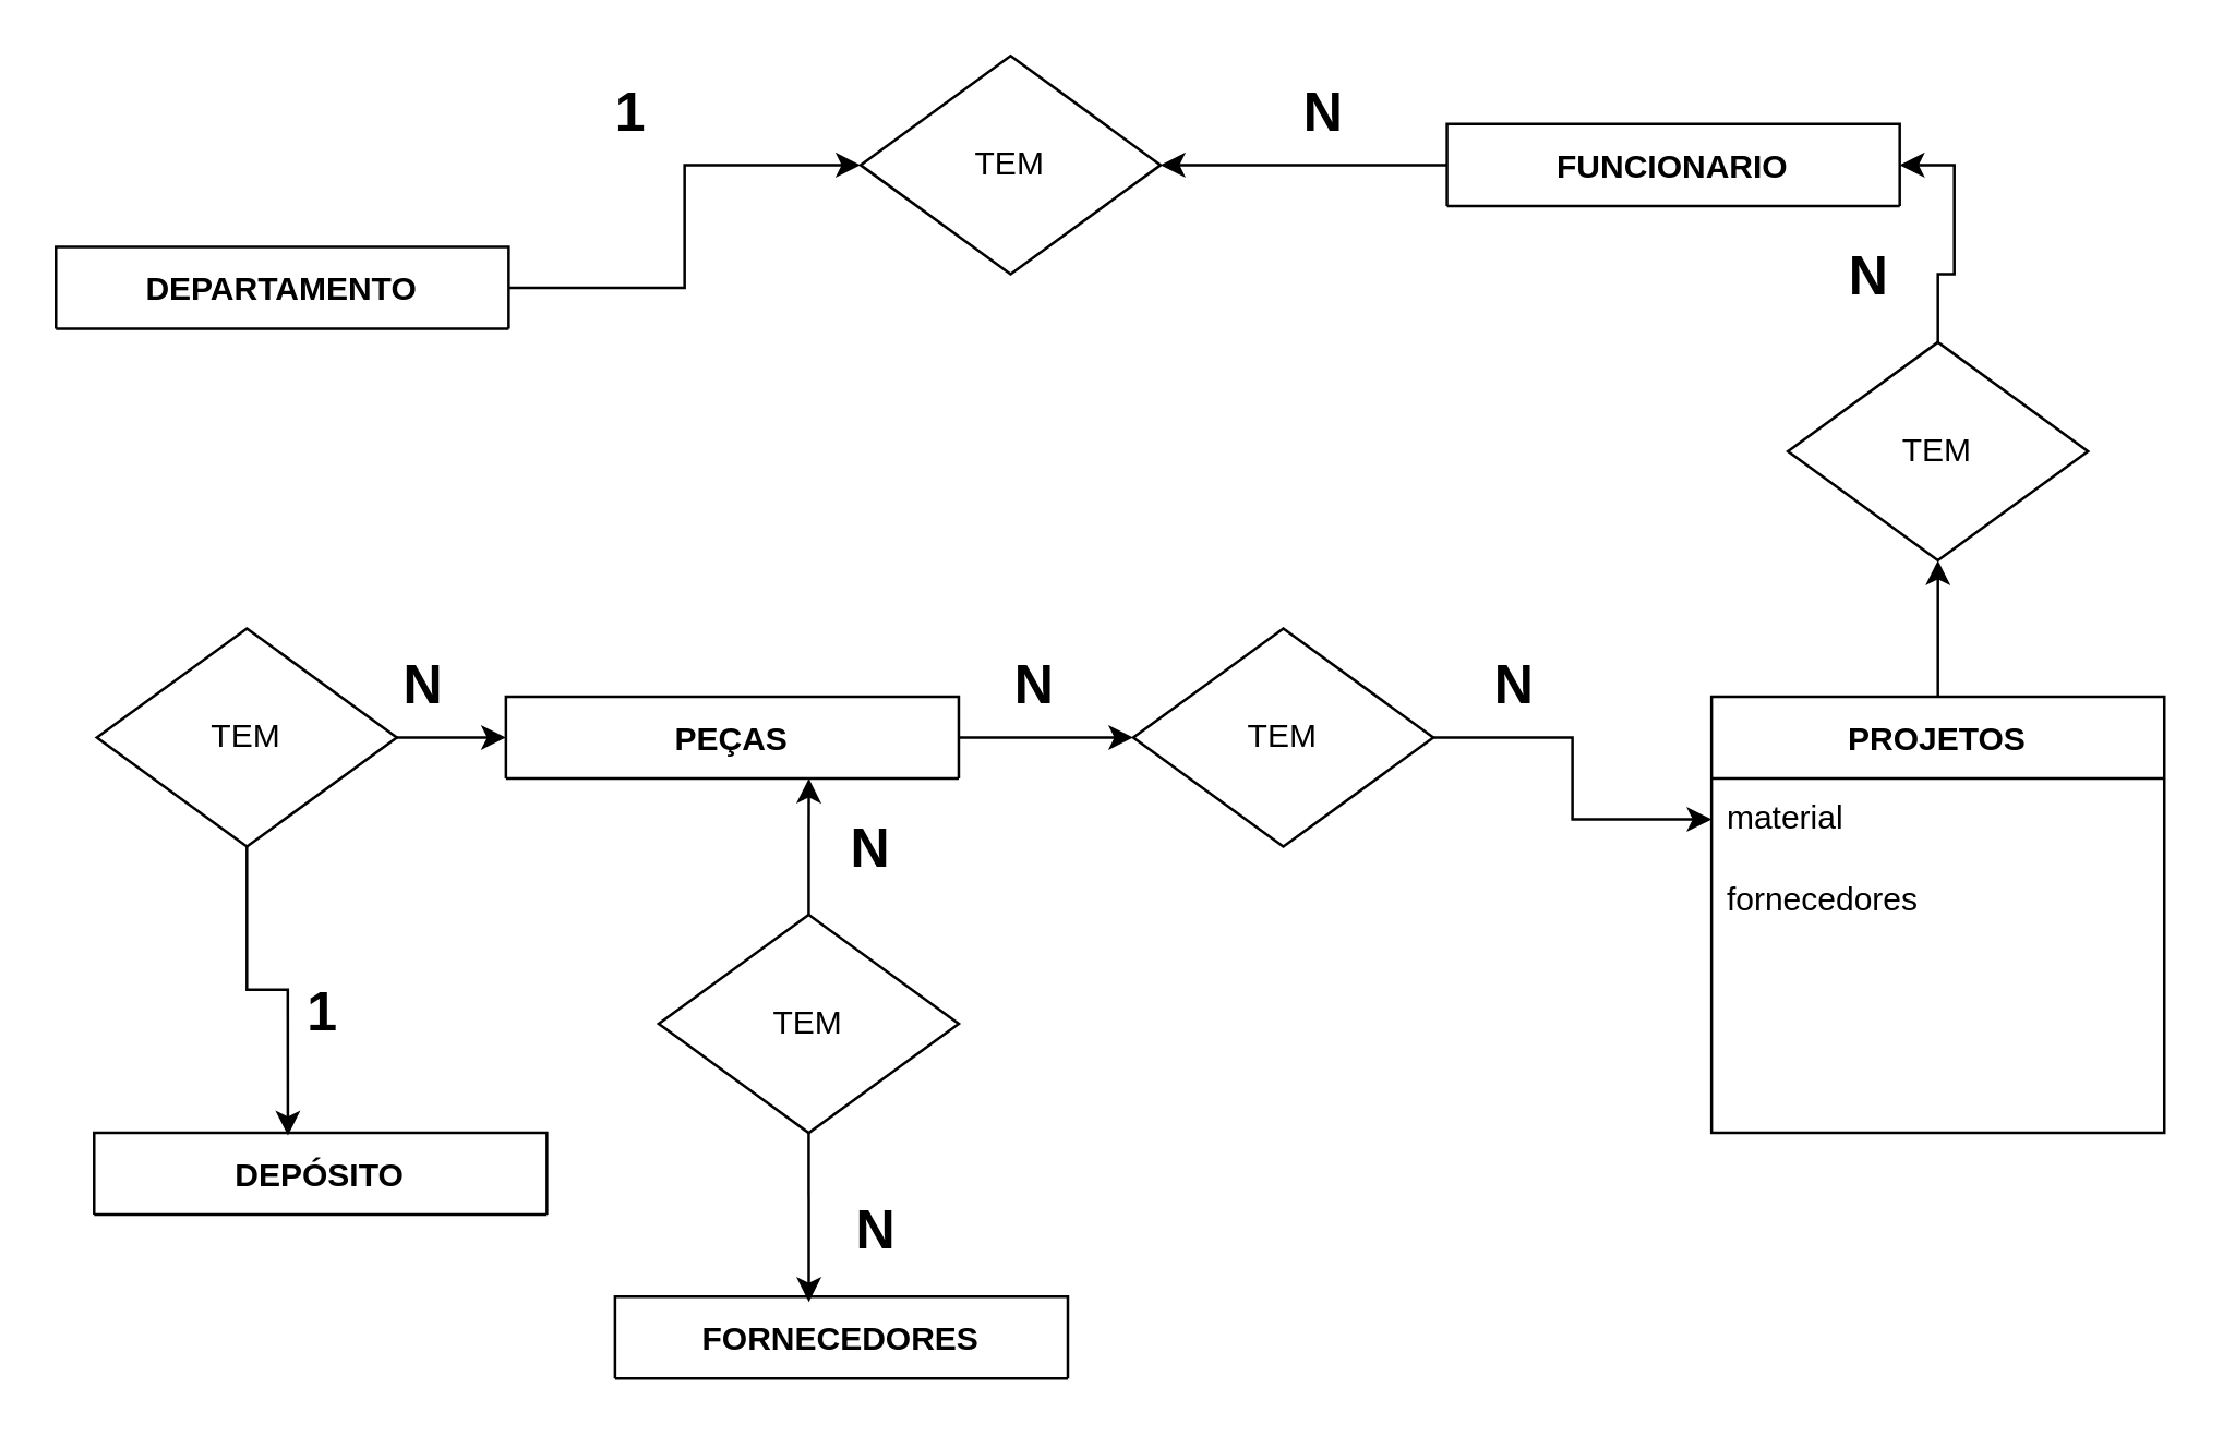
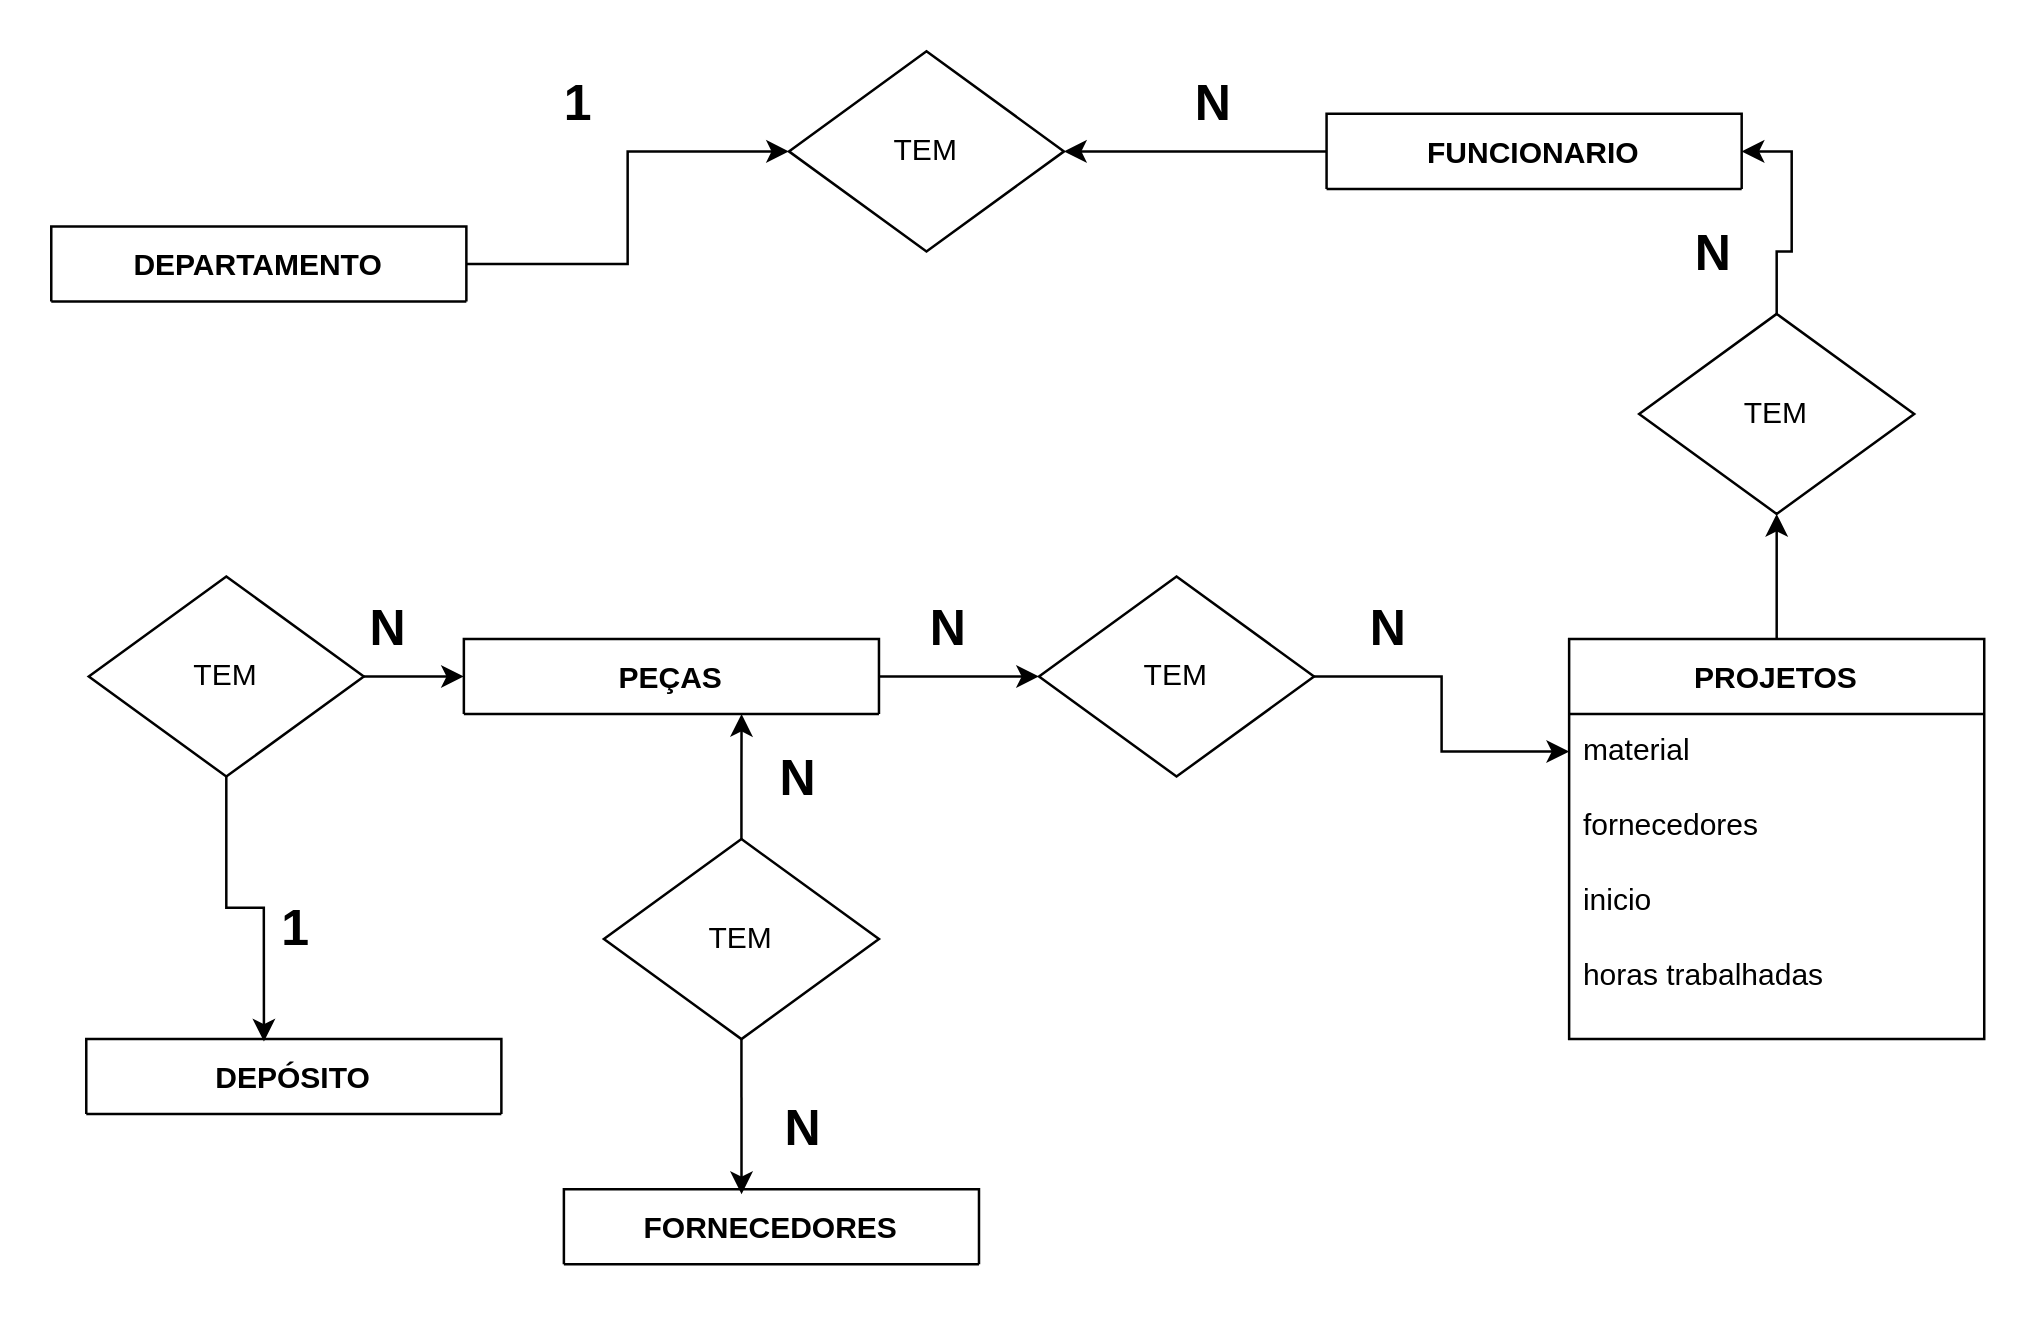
  <mxCell id="0" />
  <mxCell id="1" parent="0" />
  <mxCell id="2" style="edgeStyle=orthogonalEdgeStyle;rounded=0;orthogonalLoop=1;jettySize=auto;html=1;exitX=1;exitY=0.5;exitDx=0;exitDy=0;entryX=0;entryY=0.5;entryDx=0;entryDy=0;" edge="1" parent="1" source="3" target="10"><mxGeometry relative="1" as="geometry" /></mxCell>
  <mxCell id="3" value="DEPARTAMENTO" style="swimlane;startSize=30;" vertex="1" parent="1"><mxGeometry x="20" y="90" width="166" height="30" as="geometry" /></mxCell>
  <mxCell id="4" value="" style="edgeStyle=orthogonalEdgeStyle;rounded=0;orthogonalLoop=1;jettySize=auto;html=1;" edge="1" parent="1" source="5" target="13"><mxGeometry relative="1" as="geometry" /></mxCell>
  <mxCell id="5" value="PROJETOS" style="swimlane;startSize=30;" vertex="1" parent="1"><mxGeometry x="627" y="255" width="166" height="160" as="geometry" /></mxCell>
  <mxCell id="6" value="material" style="text;html=1;align=left;verticalAlign=middle;resizable=0;points=[];autosize=1;strokeColor=none;fillColor=none;strokeWidth=0;spacingLeft=4;" vertex="1" parent="5"><mxGeometry y="30" width="70" height="30" as="geometry" /></mxCell>
  <mxCell id="7" value="fornecedores" style="text;html=1;align=left;verticalAlign=middle;resizable=0;points=[];autosize=1;strokeColor=none;fillColor=none;spacingLeft=4;" vertex="1" parent="5"><mxGeometry y="60" width="100" height="30" as="geometry" /></mxCell>
+ <mxCell id="8" value="inicio" style="text;html=1;align=left;verticalAlign=middle;resizable=0;points=[];autosize=1;strokeColor=none;fillColor=none;spacingLeft=4;" vertex="1" parent="5"><mxGeometry y="90" width="50" height="30" as="geometry" /></mxCell>
+ <mxCell id="9" value="horas trabalhadas" style="text;html=1;align=left;verticalAlign=middle;resizable=0;points=[];autosize=1;strokeColor=none;fillColor=none;spacingLeft=4;" vertex="1" parent="5"><mxGeometry y="120" width="120" height="30" as="geometry" /></mxCell>
  <mxCell id="10" value="TEM" style="rhombus;whiteSpace=wrap;html=1;" vertex="1" parent="1"><mxGeometry x="315" y="20" width="110" height="80" as="geometry" /></mxCell>
  <mxCell id="11" value="&lt;font style=&quot;font-size: 20px;&quot;&gt;&lt;b&gt;1&lt;/b&gt;&lt;/font&gt;" style="text;html=1;strokeColor=none;fillColor=none;align=center;verticalAlign=middle;whiteSpace=wrap;rounded=0;" vertex="1" parent="1"><mxGeometry x="201" y="25" width="60" height="30" as="geometry" /></mxCell>
  <mxCell id="12" style="edgeStyle=orthogonalEdgeStyle;rounded=0;orthogonalLoop=1;jettySize=auto;html=1;exitX=0.5;exitY=0;exitDx=0;exitDy=0;entryX=1;entryY=0.5;entryDx=0;entryDy=0;" edge="1" parent="1" source="13" target="20"><mxGeometry relative="1" as="geometry" /></mxCell>
  <mxCell id="13" value="TEM" style="rhombus;whiteSpace=wrap;html=1;" vertex="1" parent="1"><mxGeometry x="655" y="125" width="110" height="80" as="geometry" /></mxCell>
  <mxCell id="14" value="" style="edgeStyle=orthogonalEdgeStyle;rounded=0;orthogonalLoop=1;jettySize=auto;html=1;" edge="1" parent="1" source="15" target="6"><mxGeometry relative="1" as="geometry" /></mxCell>
  <mxCell id="15" value="TEM" style="rhombus;whiteSpace=wrap;html=1;" vertex="1" parent="1"><mxGeometry x="415" y="230" width="110" height="80" as="geometry" /></mxCell>
  <mxCell id="16" style="edgeStyle=orthogonalEdgeStyle;rounded=0;orthogonalLoop=1;jettySize=auto;html=1;" edge="1" parent="1" source="17" target="15"><mxGeometry relative="1" as="geometry" /></mxCell>
  <mxCell id="17" value="PEÇAS" style="swimlane;startSize=30;" vertex="1" parent="1"><mxGeometry x="185" y="255" width="166" height="30" as="geometry" /></mxCell>
  <mxCell id="18" style="edgeStyle=orthogonalEdgeStyle;rounded=0;orthogonalLoop=1;jettySize=auto;html=1;exitX=0.5;exitY=1;exitDx=0;exitDy=0;" edge="1" parent="1" source="17" target="17"><mxGeometry relative="1" as="geometry" /></mxCell>
  <mxCell id="19" value="" style="edgeStyle=orthogonalEdgeStyle;rounded=0;orthogonalLoop=1;jettySize=auto;html=1;" edge="1" parent="1" source="20" target="10"><mxGeometry relative="1" as="geometry" /></mxCell>
  <mxCell id="20" value="FUNCIONARIO" style="swimlane;startSize=30;" vertex="1" parent="1"><mxGeometry x="530" y="45" width="166" height="30" as="geometry" /></mxCell>
  <mxCell id="21" value="DEPÓSITO" style="swimlane;startSize=30;" vertex="1" parent="1"><mxGeometry x="34" y="415" width="166" height="30" as="geometry" /></mxCell>
  <mxCell id="22" value="FORNECEDORES" style="swimlane;startSize=30;" vertex="1" parent="1"><mxGeometry x="225" y="475" width="166" height="30" as="geometry" /></mxCell>
  <mxCell id="23" style="edgeStyle=orthogonalEdgeStyle;rounded=0;orthogonalLoop=1;jettySize=auto;html=1;exitX=1;exitY=0.5;exitDx=0;exitDy=0;entryX=0;entryY=0.5;entryDx=0;entryDy=0;" edge="1" parent="1" source="25" target="17"><mxGeometry relative="1" as="geometry" /></mxCell>
  <mxCell id="24" style="edgeStyle=orthogonalEdgeStyle;rounded=0;orthogonalLoop=1;jettySize=auto;html=1;exitX=0.5;exitY=1;exitDx=0;exitDy=0;entryX=0.428;entryY=0.033;entryDx=0;entryDy=0;entryPerimeter=0;" edge="1" parent="1" source="25" target="21"><mxGeometry relative="1" as="geometry" /></mxCell>
  <mxCell id="25" value="TEM" style="rhombus;whiteSpace=wrap;html=1;" vertex="1" parent="1"><mxGeometry x="35" y="230" width="110" height="80" as="geometry" /></mxCell>
  <mxCell id="26" style="edgeStyle=orthogonalEdgeStyle;rounded=0;orthogonalLoop=1;jettySize=auto;html=1;entryX=0.669;entryY=1;entryDx=0;entryDy=0;entryPerimeter=0;" edge="1" parent="1" source="28" target="17"><mxGeometry relative="1" as="geometry" /></mxCell>
  <mxCell id="27" style="edgeStyle=orthogonalEdgeStyle;rounded=0;orthogonalLoop=1;jettySize=auto;html=1;exitX=0.5;exitY=1;exitDx=0;exitDy=0;entryX=0.428;entryY=0.067;entryDx=0;entryDy=0;entryPerimeter=0;" edge="1" parent="1" source="28" target="22"><mxGeometry relative="1" as="geometry" /></mxCell>
  <mxCell id="28" value="TEM" style="rhombus;whiteSpace=wrap;html=1;" vertex="1" parent="1"><mxGeometry x="241" y="335" width="110" height="80" as="geometry" /></mxCell>
  <mxCell id="29" value="&lt;font style=&quot;font-size: 20px;&quot;&gt;&lt;b&gt;1&lt;/b&gt;&lt;/font&gt;" style="text;html=1;strokeColor=none;fillColor=none;align=center;verticalAlign=middle;whiteSpace=wrap;rounded=0;" vertex="1" parent="1"><mxGeometry x="88" y="355" width="60" height="30" as="geometry" /></mxCell>
  <mxCell id="30" value="&lt;font style=&quot;font-size: 20px;&quot;&gt;&lt;b&gt;N&lt;/b&gt;&lt;/font&gt;" style="text;html=1;strokeColor=none;fillColor=none;align=center;verticalAlign=middle;whiteSpace=wrap;rounded=0;" vertex="1" parent="1"><mxGeometry x="455" y="25" width="60" height="30" as="geometry" /></mxCell>
  <mxCell id="31" value="&lt;font style=&quot;font-size: 20px;&quot;&gt;&lt;b&gt;N&lt;/b&gt;&lt;/font&gt;" style="text;html=1;strokeColor=none;fillColor=none;align=center;verticalAlign=middle;whiteSpace=wrap;rounded=0;" vertex="1" parent="1"><mxGeometry x="655" y="85" width="60" height="30" as="geometry" /></mxCell>
  <mxCell id="32" value="&lt;font style=&quot;font-size: 20px;&quot;&gt;&lt;b&gt;N&lt;/b&gt;&lt;/font&gt;" style="text;html=1;strokeColor=none;fillColor=none;align=center;verticalAlign=middle;whiteSpace=wrap;rounded=0;" vertex="1" parent="1"><mxGeometry x="525" y="235" width="60" height="30" as="geometry" /></mxCell>
  <mxCell id="33" value="&lt;font style=&quot;font-size: 20px;&quot;&gt;&lt;b&gt;N&lt;/b&gt;&lt;/font&gt;" style="text;html=1;strokeColor=none;fillColor=none;align=center;verticalAlign=middle;whiteSpace=wrap;rounded=0;" vertex="1" parent="1"><mxGeometry x="349" y="235" width="60" height="30" as="geometry" /></mxCell>
  <mxCell id="34" value="&lt;font style=&quot;font-size: 20px;&quot;&gt;&lt;b&gt;N&lt;/b&gt;&lt;/font&gt;" style="text;html=1;strokeColor=none;fillColor=none;align=center;verticalAlign=middle;whiteSpace=wrap;rounded=0;" vertex="1" parent="1"><mxGeometry x="125" y="235" width="60" height="30" as="geometry" /></mxCell>
  <mxCell id="35" value="&lt;font style=&quot;font-size: 20px;&quot;&gt;&lt;b&gt;N&lt;/b&gt;&lt;/font&gt;" style="text;html=1;strokeColor=none;fillColor=none;align=center;verticalAlign=middle;whiteSpace=wrap;rounded=0;" vertex="1" parent="1"><mxGeometry x="289" y="295" width="60" height="30" as="geometry" /></mxCell>
  <mxCell id="36" value="&lt;font style=&quot;font-size: 20px;&quot;&gt;&lt;b&gt;N&lt;/b&gt;&lt;/font&gt;" style="text;html=1;strokeColor=none;fillColor=none;align=center;verticalAlign=middle;whiteSpace=wrap;rounded=0;" vertex="1" parent="1"><mxGeometry x="291" y="435" width="60" height="30" as="geometry" /></mxCell>
